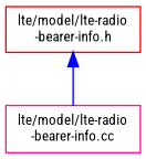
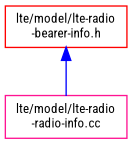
  digraph {
    fontname="Roboto Condensed"
    node [fillcolor=white fontname="Roboto Condensed" fontsize=10 shape=record style=filled]
    n1 [color=red fontcolor=black height=0.2 label="lte/model/lte-radio\l-bearer-info.h" width=0.4]
-   n2 [color=deeppink height=0.2 label="lte/model/lte-radio\l-bearer-info.cc" width=0.4]
+   n2 [color=deeppink height=0.2 label="lte/model/lte-radio\l-radio-info.cc" width=0.4]
    n1 -> n2 [color=blue dir=back fontname="Roboto Condensed" fontsize=10 labelfontname=Helvetica labelfontsize=10 style=solid]
  }
